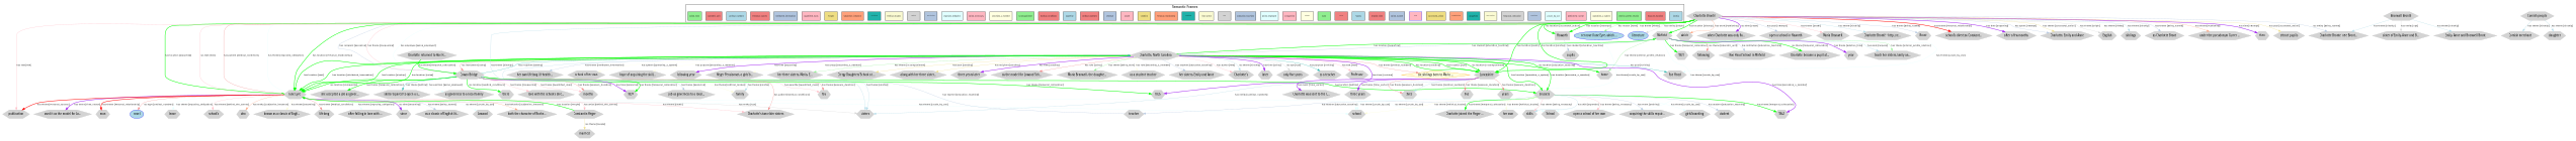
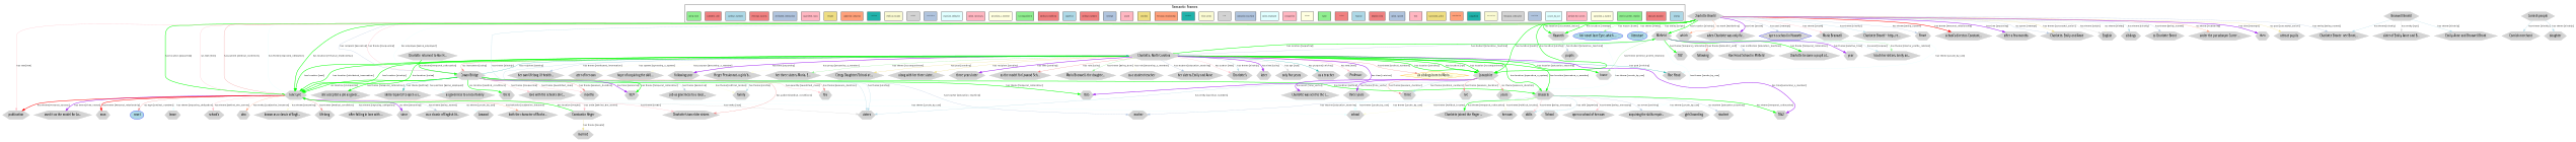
  digraph {
    bgcolor=white
    compound=true
    fontname="Fira Sans"
    rankdir=TB
    node [fillcolor=lightgray fontname="Fira Sans" fontsize=12 shape=hexagon style=filled color=gray]
    edge [color=green fontname="Fira Sans" fontsize=10 penwidth=1]
    n1 [fillcolor=lightblue fontsize=8 label=Kinship shape=box color=""]
    n2 [fillcolor=lightcoral fontsize=8 label=Measure_duration shape=box color=""]
    n3 [fillcolor=lightgreen fontsize=8 label=Interior_profile_relation shape=box color=""]
    n4 [fillcolor=lightyellow fontsize=8 label=Operating_a_system shape=box color=""]
    n5 [fillcolor=lightpink fontsize=8 label=Behind_the_scenes shape=box color=""]
    n6 [fillcolor=lightcyan fontsize=8 label=Locale_by_use shape=box color=""]
    n7 [fillcolor=lightsteelblue fontsize=8 label=Desiring shape=box color=""]
    n8 [fontsize=8 label=Temporal_collocation shape=box color=""]
    n9 [fillcolor=lightgoldenrodyellow fontsize=8 label=Becoming shape=box color=""]
    n10 [fillcolor=lightseagreen fontsize=8 label=Departing shape=box color=""]
    n11 [fillcolor=lightsalmon fontsize=8 label=Publishing shape=box color=""]
    n12 [fillcolor=lightgoldenrod fontsize=8 label=Successful_action shape=box color=""]
-   n13 [fillcolor=lightpink fontsize=8 label=Text shape=box color=blue]
+   n13 [fillcolor=lightpink fontsize=8 label=Text shape=box color=""]
    n14 [fillcolor=lightsteelblue fontsize=8 label=Being_named shape=box color=""]
    n15 [fillcolor=lightcoral fontsize=8 label=Relative_time shape=box color=""]
    n16 [fillcolor=lightblue fontsize=8 label=Purpose shape=box color=""]
    n17 [fillcolor=lightcoral fontsize=8 label=Using shape=box color=""]
    n18 [fillcolor=lightgreen fontsize=8 label=Fame shape=box color=""]
    n19 [fillcolor=lightyellow fontsize=8 label=Fields shape=box color=""]
    n20 [fillcolor=lightpink fontsize=8 label=Conquering shape=box color=""]
    n21 [fillcolor=lightcyan fontsize=8 label=Being_employed shape=box color=""]
    n22 [fillcolor=lightsteelblue fontsize=8 label=Education_teaching shape=box color=""]
    n23 [fontsize=8 label=Age shape=box color=""]
    n24 [fillcolor=lightgoldenrodyellow fontsize=8 label=Time_vector shape=box color=""]
    n25 [fillcolor=lightseagreen fontsize=8 label=Getting shape=box color=""]
    n26 [fillcolor=lightsalmon fontsize=8 label=Personal_relationship shape=box color=""]
    n27 [fillcolor=lightgoldenrod fontsize=8 label=Sending shape=box color=""]
    n28 [fillcolor=lightpink fontsize=8 label=Death shape=box color=""]
    n29 [fillcolor=lightsteelblue fontsize=8 label=Attempt shape=box color=""]
    n30 [fillcolor=lightcoral fontsize=8 label=Ordinal_numbers shape=box color=""]
    n31 [fillcolor=lightblue fontsize=8 label=Expertise shape=box color=""]
    n32 [fillcolor=lightcoral fontsize=8 label=Medical_conditions shape=box color=""]
    n33 [fillcolor=lightgreen fontsize=8 label=Accompaniment shape=box color=""]
    n34 [fillcolor=lightyellow fontsize=8 label=Becoming_a_member shape=box color=""]
    n35 [fillcolor=lightpink fontsize=8 label=Being_necessary shape=box color=""]
    n36 [fillcolor=lightcyan fontsize=8 label=Imposing_obligation shape=box color=""]
    n37 [fillcolor=lightsteelblue fontsize=8 label=Receiving shape=box color=""]
    n38 [fontsize=8 label=Origin shape=box color=""]
    n39 [fillcolor=lightgoldenrodyellow fontsize=8 label=Political_locales shape=box color=""]
    n40 [fillcolor=lightseagreen fontsize=8 label=Arriving shape=box color=""]
    n41 [fillcolor=lightsalmon fontsize=8 label=Subjective_influence shape=box color=""]
    n42 [fillcolor=lightgoldenrod fontsize=8 label=People shape=box color=""]
    n43 [fillcolor=lightpink fontsize=8 label=Quantified_mass shape=box color=""]
    n44 [fillcolor=lightsteelblue fontsize=8 label=Attributed_information shape=box color=""]
    n45 [fillcolor=lightcoral fontsize=8 label=Personal_success shape=box color=""]
    n46 [fillcolor=lightblue fontsize=8 label=Cardinal_numbers shape=box color=""]
    n47 [fillcolor=lightcoral fontsize=8 label=Calendric_unit shape=box color=""]
    n48 [fillcolor=lightgreen fontsize=8 label=Being_born shape=box color=""]
    n49 [color=blue fillcolor=lightblue label=literature shape=ellipse]
    n50 [color=blue fillcolor=lightblue label="her novel Jane Eyre, which ..." shape=ellipse]
    n51 [color=blue fillcolor=lightblue label=novel shape=ellipse]
    n52 [color=orange fillcolor=lightyellow label="six siblings born to Maria ..." shape=diamond]
    n53 [label="Charlotte Bronte  née Bront..."]
    n54 [label="Roe Head"]
    n55 [label=few]
    n56 [label="Cornish merchant"]
    n57 [label="her own lifelong ill-health..."]
    n58 [label="Charlotte, North Carolina"]
-   n59 [label="school of her own"]
+   n59 [label="later of her own"]
    n60 [label="hope of acquiring the skill..."]
    n61 [label=Mirfield]
    n62 [label=sisters]
    n63 [label="following year"]
    n64 [label="Heger Pensionnat, a girls'b..."]
    n65 [label="her three sisters, Maria, E..."]
    n66 [label="Cowan Bridge"]
    n67 [label="Clergy Daughters'School at ..."]
    n68 [label="along with her three sister..."]
    n69 [label="three years later"]
    n70 [label="as the model for Lowood Sch..."]
    n71 [label=Brussels]
    n72 [label="Maria Branwell, the daughte..."]
    n73 [label="as a student teacher"]
    n74 [label=1842]
    n75 [label="her sisters, Emily and Anne"]
    n76 [label=home]
    n77 [label="Charlotte's"]
    n78 [label=Lancashire]
    n79 [label="Jane Eyre"]
    n80 [label=later]
    n81 [label="only five years"]
    n82 [label="as a teacher"]
    n83 [label=1835]
    n84 [label=Professor]
    n85 [label=School]
    n86 [label=1831]
    n87 [label=following]
    n88 [label="Roe Head School in Mirfield"]
    n89 [label="Charlotte became a pupil at..."]
    n90 [label=year]
    n91 [label="teach her sisters, Emily an..."]
    n92 [label="she accepted a job as gover..."]
    n93 [label="skills required to open a s..."]
    n94 [label="as governess to a local family"]
    n95 [label=there]
    n96 [label="love with the school's dire..."]
    n97 [label=months]
    n98 [label=1839]
    n99 [label=teacher]
    n100 [label="Charlotte's two elder sisters"]
    n101 [label="job as governess to a local..."]
    n102 [label=family]
    n103 [label="Charlotte Brontë"]
    n104 [label="Charlotte joined the Heger ..."]
    n105 [label="her own"]
    n106 [label=skills]
    n107 [label="open a school of her own"]
    n108 [label=school]
    n109 [label="acquiring the skills requir..."]
    n110 [label="girls'boarding"]
    n111 [label=student]
    n112 [label="Charlotte was sent to the C..."]
    n113 [label="three years"]
    n114 [label=three]
    n115 [label=five]
    n116 [label=years]
    n117 [label=since]
    n118 [label="as a classic of English lit..."]
    n119 [label=Lowood]
    n120 [label="both the character of Roche..."]
    n121 [label="Constantin Héger"]
    n122 [label="used it as the model for Lo..."]
    n123 [label=man]
    n124 [label=publication]
    n125 [label=leave]
    n126 [label="school's"]
    n127 [label=who]
    n128 [label="known as a classic of Engli..."]
    n129 [label=lifelong]
    n130 [label="after falling in love with ..."]
    n131 [label=which]
    n132 [label=married]
    n133 [label="when Charlotte was only fiv..."]
-   n134 [label="open a school in Haworth"]
+   n134 [color=blue label="open a school in Haworth"]
    n135 [label=daughter]
    n136 [label="Maria Branwell"]
    n137 [label="Charlotte Brontë - http://e..."]
    n138 [label="Charlotte returned to Roe H..."]
    n139 [label=Bront]
    n140 [label="school's director, Constant..."]
    n141 [label="after a few months"]
    n142 [label="Charlotte, Emily and Anne"]
    n143 [label=English]
    n144 [label=siblings]
    n145 [label="as Charlotte Bront"]
    n146 [label="under the pseudonym Currer ..."]
    n147 [label=then]
-   n148 [label=Haworth shape=box]
+   n148 [label=Haworth]
    n149 [label="attract pupils"]
    n150 [label="Branwell Brontë"]
    n151 [label="sister of Emily, Anne and B..."]
    n152 [label="Emily, Anne and Branwell Bront"]
    n153 [label="Cornish people"]
    n154 [label=pupils]
    subgraph cluster_1 {
      subgraph sub_2 {
        color=orange
        fillcolor=lightyellow
        label=Events
        style=filled
      }
    }
    subgraph cluster_3 {
      subgraph sub_4 {
        color=red
        fillcolor=lightcoral
        label=People
        style=filled
      }
    }
    subgraph cluster_5 {
      color=black
      fillcolor=white
      label="Semantic Frames"
      rank=sink
      style=filled
      n1
      n2
      n3
      n4
      n5
      n6
      n7
      n8
      n9
      n10
      n11
      n12
      n13
      n14
      n15
      n16
      n17
      n18
      n19
      n20
      n21
      n22
      n23
      n24
      n25
      n26
      n27
      n28
      n29
      n30
      n31
      n32
      n33
      n34
      n35
      n36
      n37
      n38
      n39
      n40
      n41
      n42
      n43
      n44
      n45
      n46
      n47
      n48
    }
    subgraph cluster_6 {
      subgraph sub_7 {
        color=green
        fillcolor=lightgreen
        label=Locations
        style=filled
      }
    }
    subgraph cluster_8 {
      subgraph sub_9 {
        color=blue
        fillcolor=lightblue
        label=Concepts
        style=filled
      }
    }
    subgraph cluster_10 {
      subgraph sub_11 {
        color=gray
        fillcolor=lightgray
        label=Other
        style=filled
      }
    }
    n58 -> n52 [color=lightcoral label="has theme [Ordinal_numbers]"]
    n58 -> n54 [color=lightseagreen label="has goal [Arriving]"]
    n58 -> n57 [color=lightsteelblue label="has theme [Attributed_information]"]
    n58 -> n59 [color=lightyellow label="has system [Operating_a_system]"]
    n58 -> n60 [color=lightyellow label="has purpose [Becoming_a_member]"]
    n58 -> n61 [label="has location [Departing]" penwidth=2]
    n58 -> n62 [color=lightblue label="has theme [Kinship]"]
    n58 -> n63 [color=purple label="has time [Departing]" penwidth=2]
    n58 -> n64 [color=lightyellow label="has group [Becoming_a_member]"]
    n58 -> n65 [color=lightgreen label="has theme [Accompaniment]"]
    n58 -> n66 [color=lightcoral label="has instrument [Using]"]
    n58 -> n67 [color=lightgoldenrod label="has goal [Sending]"]
    n58 -> n68 [color=lightgoldenrod label="has recipient [Sending]"]
    n58 -> n69 [color=purple label="has time [Sending]" penwidth=2]
    n58 -> n70 [color=lightcoral label="has role [Using]"]
    n58 -> n71 [label="has location [Operating_a_system]" penwidth=2]
    n58 -> n71 [label="has location [Becoming_a_member]" penwidth=2]
    n58 -> n72 [color=lightgreen label="has theme [Being_born]"]
    n58 -> n73 [color=lightyellow label="has role [Becoming_a_member]"]
    n58 -> n74 [color=purple label="has time [Becoming_a_member]" penwidth=2]
    n58 -> n75 [color=lightsteelblue label="has student [Education_teaching]"]
    n58 -> n76 [label="has location [Education_teaching]" penwidth=2]
    n58 -> n77 [color=lightblue label="has theme [Kinship]"]
    n58 -> n77 [color=lightpink label="has author [Text]"]
    n58 -> n78 [label="has location [Age]" penwidth=2]
    n58 -> n78 [label="has location [Accompaniment]" penwidth=2]
    n58 -> n78 [label="has location [Sending]" penwidth=2]
    n58 -> n79 [label="has location [Text]" penwidth=2]
    n58 -> n79 [label="has location [Attributed_information]" penwidth=2]
    n58 -> n79 [label="has location [Kinship]" penwidth=2]
    n58 -> n79 [label="has location [Using]" penwidth=2]
    n58 -> n80 [color=purple label="has time [Using]" penwidth=2]
    n58 -> n81 [color=lightgray label="has age [Age]"]
    n58 -> n82 [color=lightseagreen label="has purpose [Arriving]"]
    n58 -> n83 [color=purple label="has time [Arriving]" penwidth=2]
    n58 -> n84 [color=lightpink label="has text [Text]"]
    n61 -> n54 [color=lightcyan label="has theme [Locale_by_use]"]
    n61 -> n58 [color=lightsteelblue label="has student [Education_teaching]"]
    n61 -> n76 [color=lightgreen label="has theme [Interior_profile_relation]"]
    n61 -> n85 [color=lightcyan label="has theme [Locale_by_use]"]
    n61 -> n86 [label="has theme [Temporal_collocation]" penwidth=2]
    n61 -> n87 [color=lightcoral label="has theme [Calendric_unit]"]
    n61 -> n88 [color=lightsteelblue label="has institution [Education_teaching]"]
    n61 -> n89 [label="has theme [Temporal_collocation]" penwidth=2]
    n61 -> n90 [color=purple label="has theme [Relative_time]" penwidth=2]
    n61 -> n91 [color=lightgreen label="has theme [Interior_profile_relation]"]
    n61 -> n91 [color=lightblue label="has goal [Purpose]"]
    n66 -> n55 [color=lightcoral label="has theme [Measure_duration]"]
    n66 -> n55 [color=lightpink label="has quantity [Quantified_mass]"]
    n66 -> n58 [color=lightseagreen label="has recipient [Getting]"]
    n66 -> n71 [label="has location [Getting]" penwidth=2]
    n66 -> n79 [label="has location [Conquering]" penwidth=2]
    n66 -> n83 [label="has theme [Temporal_collocation]" penwidth=2]
    n66 -> n92 [label="has theme [Temporal_collocation]" penwidth=2]
    n66 -> n93 [color=lightseagreen label="has theme [Getting]"]
    n66 -> n94 [color=lightcyan label="has position [Being_employed]"]
    n66 -> n95 [label="has location [Medical_conditions]" penwidth=2]
    n66 -> n96 [color=lightpink label="has theme [Conquering]"]
    n66 -> n97 [color=lightcoral label="has theme [Measure_duration]"]
    n66 -> n97 [color=lightpink label="has theme [Quantified_mass]"]
    n66 -> n98 [label="has theme [Temporal_collocation]" penwidth=2]
    n66 -> n98 [color=purple label="has time [Receiving]" penwidth=2]
-   n99 -> n66 [color=lightsteelblue label="has teacher [Education_teaching]"]
+   n66 -> n99 [color=lightsteelblue label="has teacher [Education_teaching]"]
    n66 -> n100 [color=lightcoral label="has patient [Medical_conditions]"]
    n66 -> n101 [color=lightsteelblue label="has theme [Receiving]"]
    n66 -> n102 [color=lightblue label="has theme [Kinship]"]
    n66 -> n102 [color=lightgoldenrodyellow label="has theme [Political_locales]"]
    n66 -> n103 [color=lightpink label="has theme [Conquering]"]
    n66 -> n103 [color=lightsteelblue label="has recipient [Receiving]"]
    n66 -> n103 [color=lightcyan label="has employee [Being_employed]"]
    n71 -> n74 [label="has theme [Temporal_collocation]" penwidth=2]
    n71 -> n99 [color=lightsteelblue label="has teacher [Education_teaching]"]
    n71 -> n104 [label="has theme [Temporal_collocation]" penwidth=2]
    n71 -> n105 [color=lightgoldenrodyellow label="has theme [Political_locales]"]
    n71 -> n106 [color=lightblue label="has skill [Expertise]"]
    n71 -> n106 [color=lightpink label="has theme [Being_necessary]"]
    n71 -> n107 [color=lightpink label="has theme [Being_necessary]"]
    n71 -> n108 [color=lightcyan label="has theme [Locale_by_use]"]
    n71 -> n108 [color=lightgoldenrodyellow label="has theme [Political_locales]"]
    n71 -> n109 [color=lightsteelblue label="has event [Desiring]"]
    n71 -> n110 [color=lightcyan label="has theme [Locale_by_use]"]
    n71 -> n111 [color=lightsteelblue label="has student [Education_teaching]"]
    n78 -> n62 [color=lightblue label="has entity [Cardinal_numbers]"]
    n78 -> n112 [color=purple label="has event [Time_vector]" penwidth=2]
    n78 -> n113 [color=purple label="has theme [Time_vector]" penwidth=2]
    n78 -> n114 [color=lightcoral label="has theme [Measure_duration]"]
    n78 -> n114 [color=lightblue label="has theme [Cardinal_numbers]"]
    n78 -> n115 [color=lightcoral label="has theme [Measure_duration]"]
    n78 -> n116 [color=lightcoral label="has theme [Measure_duration]"]
    n79 -> n51 [color=lightcoral label="has type [Ordinal_numbers]"]
    n79 -> n62 [color=lightgray label="has entity [Age]"]
    n79 -> n85 [color=lightcyan label="has theme [Locale_by_use]"]
    n79 -> n100 [color=lightpink label="has theme [Death]"]
    n79 -> n103 [color=lightcoral label="has patient [Medical_conditions]"]
    n79 -> n103 [color=lightcyan label="has theme [Imposing_obligation]"]
    n79 -> n108 [color=lightcyan label="has theme [Locale_by_use]"]
    n79 -> n117 [color=purple label="has time [Becoming]" penwidth=2]
    n79 -> n118 [color=lightsteelblue label="has theme [Being_named]"]
    n79 -> n119 [color=lightcyan label="has theme [Locale_by_use]"]
    n79 -> n120 [color=lightsalmon label="has behavior [Subjective_influence]"]
    n79 -> n121 [color=lightpink label="has artist [Behind_the_scenes]"]
    n79 -> n122 [color=purple label="has event [Time_vector]" penwidth=2]
    n79 -> n123 [color=red label="has theme [Personal_relationship]" penwidth=2]
    n79 -> n124 [color=red label="has theme [Personal_success]" penwidth=2]
    n79 -> n125 [color=lightcyan label="has theme [Imposing_obligation]"]
    n79 -> n126 [color=lightpink label="has theme [Behind_the_scenes]"]
    n79 -> n127 [color=lightsalmon label="has entity [Subjective_influence]"]
    n79 -> n128 [color=lightgoldenrodyellow label="has theme [Becoming]"]
    n79 -> n129 [color=lightcoral label="has theme [Medical_conditions]"]
    n79 -> n130 [color=lightcyan label="has theme [Imposing_obligation]"]
    n103 -> n49 [color=lightyellow label="has theme [Fields]"]
    n103 -> n49 [color=lightgray label="has entity [Origin]"]
    n103 -> n50 [color=lightgreen label="has reason [Fame]"]
    n103 -> n53 [color=lightsteelblue label="has entity [Being_named]"]
    n103 -> n61 [label="has location [Kinship]" penwidth=2]
    n103 -> n62 [color=lightblue label="has theme [Kinship]"]
    n103 -> n78 [label="has location [Kinship]" penwidth=2]
    n103 -> n78 [label="has location [Death]" penwidth=2]
    n103 -> n79 [label="has location [Personal_relationship]" penwidth=2]
    n103 -> n79 [label="has location [Departing]" penwidth=2]
    n103 -> n79 [color=lightpink label="has text [Text]"]
    n103 -> n124 [color=lightpink label="has text [Text]"]
    n103 -> n131 [color=lightsalmon label="has work [Publishing]"]
    n103 -> n133 [color=purple label="has time [Death]" penwidth=2]
    n103 -> n134 [color=lightsteelblue label="has goal [Attempt]"]
    n103 -> n136 [color=lightpink label="has theme [Death]"]
    n103 -> n137 [color=lightblue label="has theme [Kinship]"]
    n103 -> n139 [color=lightsteelblue label="has theme [Being_named]"]
    n103 -> n140 [color=red label="has theme [Personal_relationship]" penwidth=2]
    n103 -> n141 [color=purple label="has time [Departing]" penwidth=2]
    n103 -> n142 [color=lightgoldenrod label="has theme [Successful_action]"]
    n103 -> n142 [color=lightsteelblue label="has agent [Attempt]"]
    n103 -> n143 [color=lightyellow label="has theme [Fields]"]
    n103 -> n143 [color=lightgray label="has theme [Origin]"]
    n103 -> n144 [color=lightblue label="has theme [Kinship]"]
    n103 -> n145 [color=lightsteelblue label="has theme [Being_named]"]
    n103 -> n146 [color=lightsalmon label="has theme [Publishing]"]
    n103 -> n147 [color=purple label="has time [Attempt]" penwidth=2]
    n103 -> n148 [label="has location [Attempt]" penwidth=2]
    n103 -> n148 [label="has location [Successful_action]" penwidth=2]
    n103 -> n149 [color=lightgoldenrod label="has goal [Successful_action]"]
    n121 -> n79 [label="has location [People]" penwidth=2]
    n121 -> n132 [color=lightgoldenrod label="has theme [People]"]
    n138 -> n66 [label="has theme [Temporal_collocation]" penwidth=2]
    n148 -> n108 [color=lightcyan label="has theme [Locale_by_use]"]
    n148 -> n154 [color=lightsteelblue label="has student [Education_teaching]"]
    n150 -> n53 [color=lightblue label="has theme [Kinship]"]
    n150 -> n151 [color=lightgray label="has entity [Age]"]
    n150 -> n152 [color=lightblue label="has theme [Kinship]"]
    n153 -> n56 [color=lightblue label="has theme [Kinship]"]
    n153 -> n135 [color=lightblue label="has theme [Kinship]"]
  }
